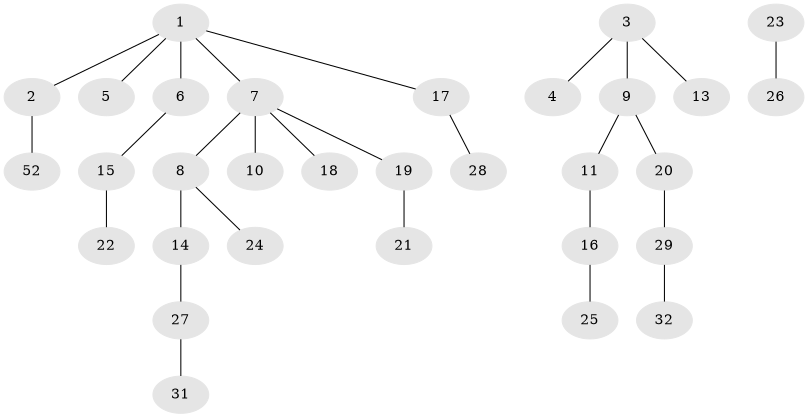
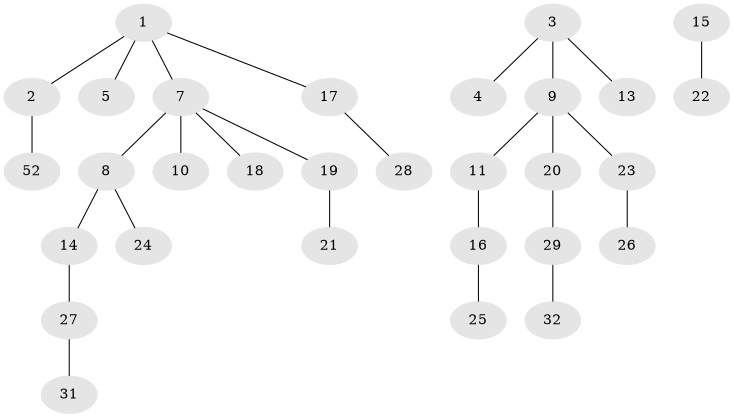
  graph {
    node [color=gray90 style=filled]
    edge [weight=1.0]
    1
    2
    5
-   6
    7
    17
    n7 [label=52]
    3
    4
    9
    13
    15
    8
    10
    18
    19
    28
    11
    20
    23
    22
    14
    24
    21
    27
    16
    29
    26
    25
    31
    n31 [label=32]
    1 -- 2
    1 -- 5
-   1 -- 6
    1 -- 7
    1 -- 17
    2 -- n7
-   6 -- 15
    7 -- 8
    7 -- 10 [weight=3.0]
    7 -- 18
    7 -- 19
    17 -- 28
    3 -- 4
    3 -- 9
    3 -- 13
    9 -- 11
    9 -- 20
+   9 -- 23
    15 -- 22
    8 -- 14
    8 -- 24
    19 -- 21
    11 -- 16
    20 -- 29
    23 -- 26
    14 -- 27
    27 -- 31
    16 -- 25
    29 -- n31
  }
